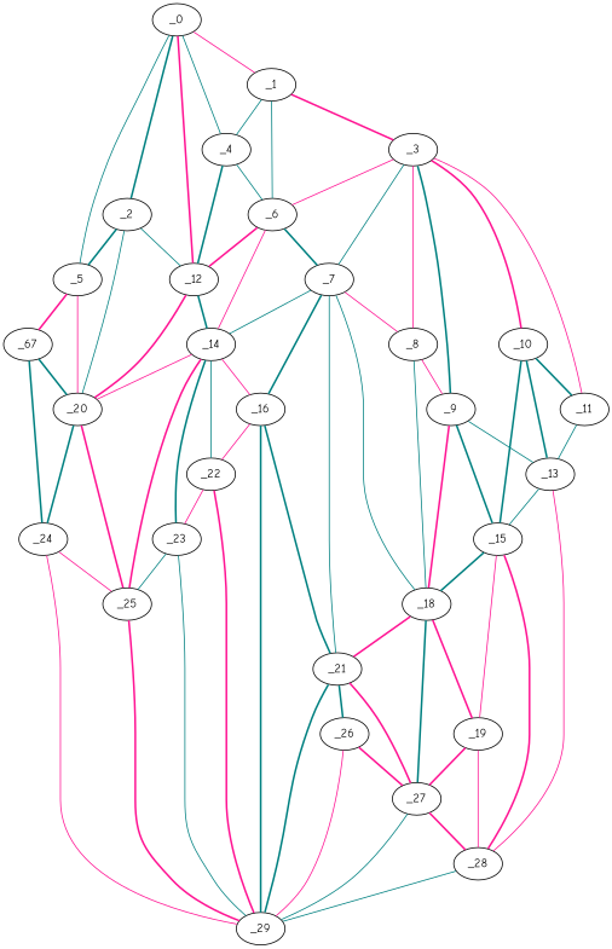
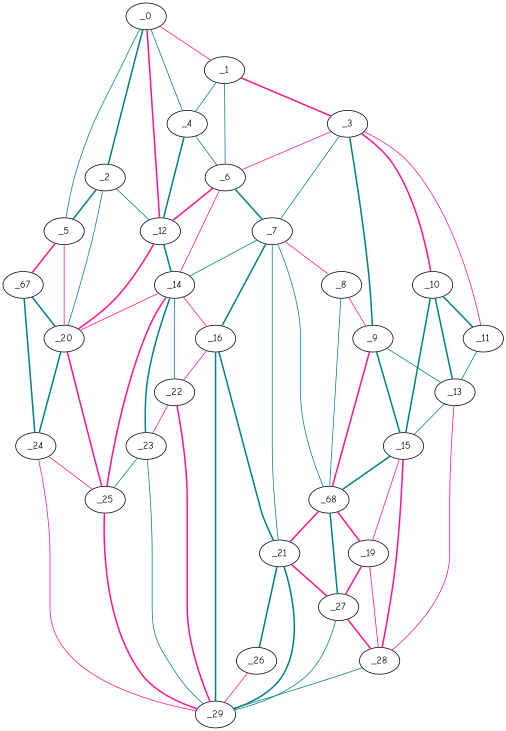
  graph {
    fontname="Comic Neue"
    node [fontname="Comic Neue" x=90 y=85]
    edge [color=teal fontname="Comic Neue" style=bold valence=2]
    _0 [x=40 y=42]
    _1 [x=41 y=58]
    _2 [x=46 y=34]
    _4 [x=47 y=59]
    _5 [x=49 y=8]
    _12 [x=55 y=56]
    _3 [x=46 y=98]
    _6 [x=49 y=79]
    _20 [x=83 y=32]
    n10 [label=_67 x=79 y=7]
    _14 [x=70 y=65]
    _7 [x=51]
    _8 [x=51 y=97]
    _9 [x=52 y=104]
    _10 [x=52 y=111]
    _11 [x=54 y=124]
    _25 [y=46]
    _24 [y=39]
    _16 [x=77 y=73]
    _22 [x=86 y=70]
    _23 [x=89 y=54]
-   _18 [x=81 y=97]
+   _18 [x=81 y=97 label=_68]
    _21 [x=83 y=93]
    _15 [x=75 y=113]
    _13 [x=68 y=120]
    _29 [x=91]
    _19 [x=81 y=105]
    _27 [y=102]
    _26 [y=91]
    _28 [y=109]
    _0 -- _1 [color=deeppink style=solid valence=1]
    _0 -- _2 [valence=1]
    _0 -- _4 [style=solid]
    _0 -- _5 [style=solid valence=1]
    _0 -- _12 [color=deeppink valence=1]
    _1 -- _4 [style=solid valence=1]
    _1 -- _3 [color=deeppink valence=1]
    _1 -- _6 [style=solid]
    _2 -- _5 [valence=1]
    _2 -- _12 [style=solid]
    _2 -- _20 [style=solid]
    _4 -- _12
    _4 -- _6 [style=solid valence=1]
    _5 -- _20 [color=deeppink style=solid]
    _5 -- n10 [color=deeppink valence=1]
    _12 -- _20 [color=deeppink]
    _12 -- _14 [valence=1]
    _3 -- _6 [color=deeppink style=solid valence=1]
    _3 -- _7 [style=solid]
-   _3 -- _8 [color=deeppink style=solid]
    _3 -- _9
    _3 -- _10 [color=deeppink]
    _3 -- _11 [color=deeppink style=solid valence=1]
    _6 -- _12 [color=deeppink]
    _6 -- _14 [color=deeppink style=solid]
    _6 -- _7
    _20 -- _25 [color=deeppink]
    _20 -- _24
    n10 -- _20 [valence=1]
    n10 -- _24 [valence=1]
    _14 -- _20 [color=deeppink style=solid]
    _14 -- _25 [color=deeppink]
    _14 -- _16 [color=deeppink style=solid valence=1]
    _14 -- _22 [style=solid]
    _14 -- _23
    _7 -- _14 [style=solid]
    _7 -- _8 [color=deeppink style=solid]
    _7 -- _16
    _7 -- _18 [style=solid]
    _7 -- _21 [style=solid valence=1]
    _8 -- _9 [color=deeppink style=solid]
    _8 -- _18 [style=solid]
    _9 -- _18 [color=deeppink]
    _9 -- _15 [valence=1]
    _9 -- _13 [style=solid]
    _10 -- _11 [valence=1]
    _10 -- _15
    _10 -- _13
    _11 -- _13 [style=solid valence=1]
    _25 -- _29 [color=deeppink]
    _24 -- _25 [color=deeppink style=solid valence=1]
    _24 -- _29 [color=deeppink style=solid valence=1]
    _16 -- _22 [color=deeppink style=solid]
    _16 -- _21
    _16 -- _29
    _22 -- _23 [color=deeppink style=solid valence=1]
    _22 -- _29 [color=deeppink valence=1]
    _23 -- _25 [style=solid]
    _23 -- _29 [style=solid valence=1]
    _18 -- _21 [color=deeppink valence=1]
    _18 -- _19 [color=deeppink]
    _18 -- _27
    _21 -- _29
    _21 -- _27 [color=deeppink]
    _21 -- _26
    _15 -- _18
    _15 -- _19 [color=deeppink style=solid]
    _15 -- _28 [color=deeppink]
    _13 -- _15 [style=solid valence=1]
    _13 -- _28 [color=deeppink style=solid valence=1]
    _19 -- _27 [color=deeppink]
    _19 -- _28 [color=deeppink style=solid]
    _27 -- _29 [style=solid valence=1]
    _27 -- _28 [color=deeppink]
    _26 -- _29 [color=deeppink style=solid]
-   _26 -- _27 [color=deeppink valence=1]
    _28 -- _29 [style=solid valence=1]
  }
